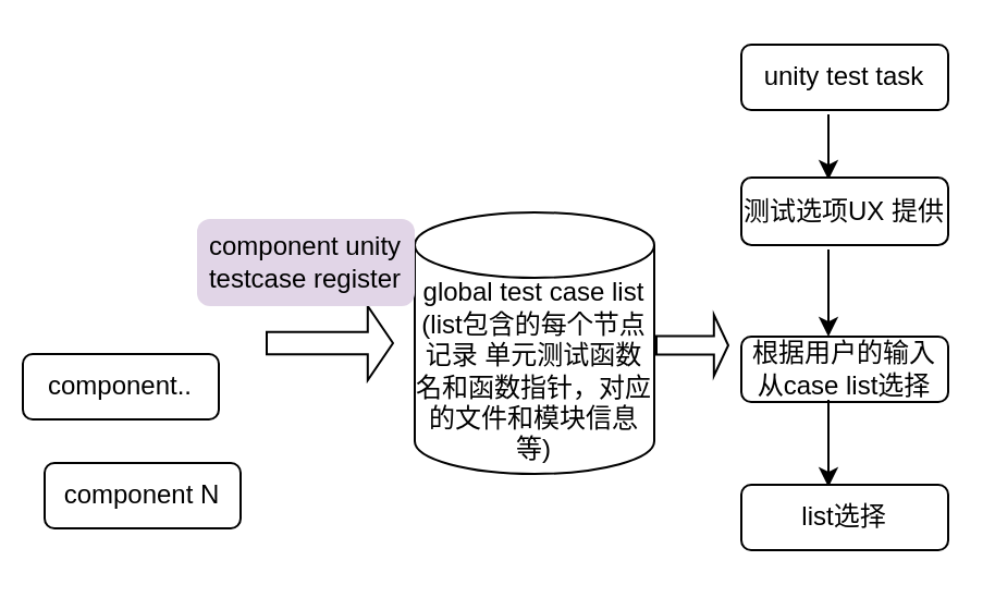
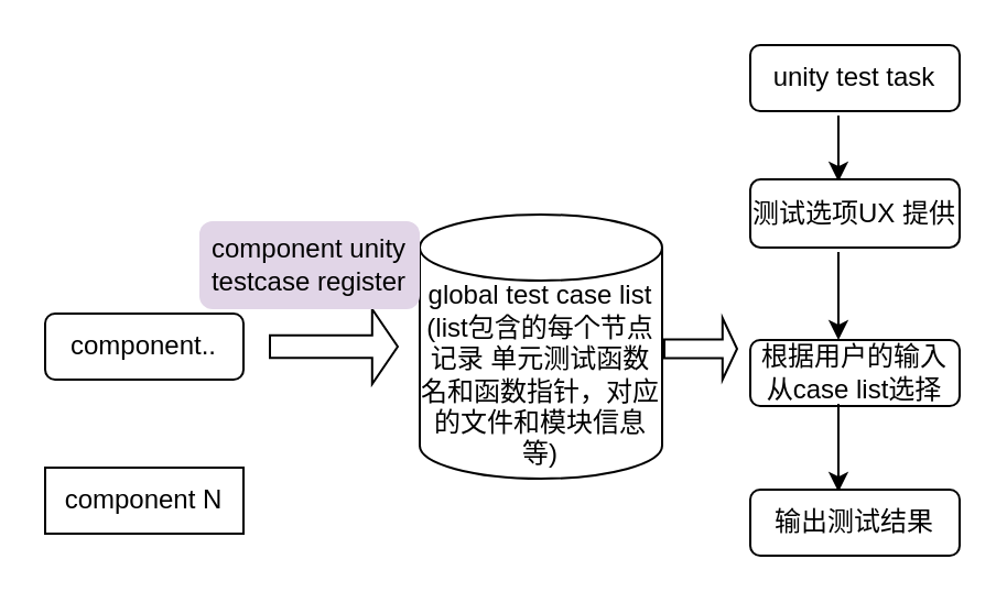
  <mxCell id="0" />
  <mxCell id="1" parent="0" />
  <mxCell id="2" value="global test case list (list包含的每个节点 记录 单元测试函数名和函数指针，对应的文件和模块信息等)" style="shape=cylinder3;whiteSpace=wrap;html=1;boundedLbl=1;backgroundOutline=1;size=15;" vertex="1" parent="1"><mxGeometry x="190" y="97" width="110" height="120" as="geometry" /></mxCell>
- <mxCell id="3" value="component.." style="rounded=1;whiteSpace=wrap;html=1;" vertex="1" parent="1"><mxGeometry x="10" y="162" width="90" height="30" as="geometry" /></mxCell>
- <mxCell id="4" value="component N" style="rounded=1;whiteSpace=wrap;html=1;" vertex="1" parent="1"><mxGeometry x="20" y="212" width="90" height="30" as="geometry" /></mxCell>
+ <mxCell id="3" value="component.." style="rounded=1;whiteSpace=wrap;html=1;" vertex="1" parent="1"><mxGeometry x="20" y="142" width="90" height="30" as="geometry" /></mxCell>
+ <mxCell id="4" value="component N" style="whiteSpace=wrap;html=1;rounded=0;" vertex="1" parent="1"><mxGeometry x="20" y="212" width="90" height="30" as="geometry" /></mxCell>
  <mxCell id="5" value="" style="shape=singleArrow;whiteSpace=wrap;html=1;" vertex="1" parent="1"><mxGeometry x="122" y="140" width="58" height="34" as="geometry" /></mxCell>
  <mxCell id="6" value="component unity testcase register" style="rounded=1;whiteSpace=wrap;html=1;strokeColor=none;fillColor=#e1d5e7;" vertex="1" parent="1"><mxGeometry x="90" y="100" width="100" height="40" as="geometry" /></mxCell>
  <mxCell id="7" value="unity test task" style="rounded=1;whiteSpace=wrap;html=1;" vertex="1" parent="1"><mxGeometry x="340" y="20" width="95" height="30" as="geometry" /></mxCell>
  <mxCell id="8" value="" style="endArrow=classic;html=1;" edge="1" parent="1"><mxGeometry width="50" height="50" relative="1" as="geometry"><mxPoint x="380" y="52" as="sourcePoint" /><mxPoint x="380" y="82" as="targetPoint" /></mxGeometry></mxCell>
  <mxCell id="9" value="测试选项UX 提供" style="rounded=1;whiteSpace=wrap;html=1;" vertex="1" parent="1"><mxGeometry x="340" y="81" width="95" height="31" as="geometry" /></mxCell>
  <mxCell id="10" value="根据用户的输入从case list选择" style="rounded=1;whiteSpace=wrap;html=1;" vertex="1" parent="1"><mxGeometry x="340" y="154" width="95" height="30" as="geometry" /></mxCell>
  <mxCell id="11" value="" style="endArrow=classic;html=1;" edge="1" parent="1"><mxGeometry width="50" height="50" relative="1" as="geometry"><mxPoint x="380" y="114" as="sourcePoint" /><mxPoint x="380" y="154" as="targetPoint" /></mxGeometry></mxCell>
  <mxCell id="12" value="" style="endArrow=classic;html=1;" edge="1" parent="1"><mxGeometry width="50" height="50" relative="1" as="geometry"><mxPoint x="380" y="183" as="sourcePoint" /><mxPoint x="380" y="223" as="targetPoint" /></mxGeometry></mxCell>
- <mxCell id="13" value="list选择" style="rounded=1;whiteSpace=wrap;html=1;" vertex="1" parent="1"><mxGeometry x="340" y="222" width="95" height="30" as="geometry" /></mxCell>
+ <mxCell id="13" value="输出测试结果" style="rounded=1;whiteSpace=wrap;html=1;" vertex="1" parent="1"><mxGeometry x="340" y="222" width="95" height="30" as="geometry" /></mxCell>
  <mxCell id="14" value="" style="shape=singleArrow;whiteSpace=wrap;html=1;" vertex="1" parent="1"><mxGeometry x="301" y="144" width="33" height="28" as="geometry" /></mxCell>
